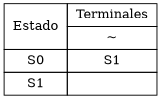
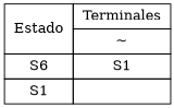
  digraph {
    rankdir=LR
-   n1 [label=< <TABLE BORDER = "0" CELLBORDER = "1" CELLSPACING = "0" CELLPADDING = "4"><TR> <TD ROWSPAN = "2"> Estado </TD> <TD COLSPAN = "1"> Terminales </TD> </TR> <TR> <TD> ~ </TD> </TR> <TR> <TD> S0 </TD> <TD> S1 </TD> </TR> <TR> <TD> S1 </TD> <TD>  </TD> </TR> </TABLE> > margin=0 shape=none]
+   n1 [label=< <TABLE BORDER = "0" CELLBORDER = "1" CELLSPACING = "0" CELLPADDING = "4"><TR> <TD ROWSPAN = "2"> Estado </TD> <TD COLSPAN = "1"> Terminales </TD> </TR> <TR> <TD> ~ </TD> </TR> <TR> <TD> S6 </TD> <TD> S1 </TD> </TR> <TR> <TD> S1 </TD> <TD>  </TD> </TR> </TABLE> > margin=0 shape=none]
  }
